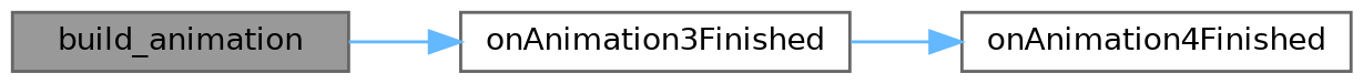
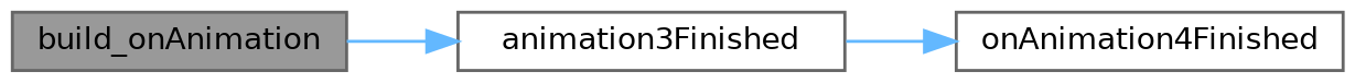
  digraph {
    rankdir=LR
    node [color=grey40 fillcolor=white fontname=Helvetica fontsize=10 shape=box style=filled]
    edge [color=steelblue1 fontname=Helvetica fontsize=10 labelfontname=Helvetica labelfontsize=10 style=solid]
-   n1 [color=gray40 fillcolor=grey60 fontcolor=black height=0.2 label=build_animation width=0.4]
-   n2 [height=0.2 label=onAnimation3Finished width=0.4]
+   n1 [color=gray40 fillcolor=grey60 fontcolor=black height=0.2 label=build_onAnimation width=0.4]
+   n2 [height=0.2 label=animation3Finished width=0.4]
    n3 [height=0.2 label=onAnimation4Finished width=0.4]
    n1 -> n2
    n2 -> n3
  }
